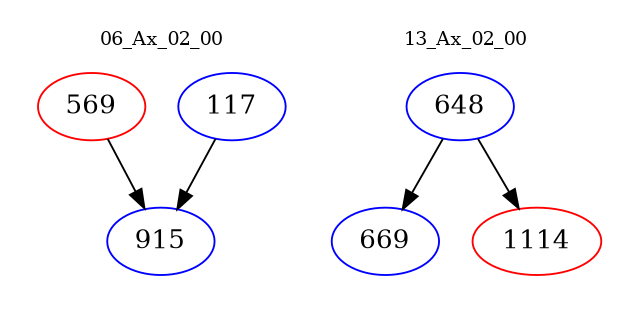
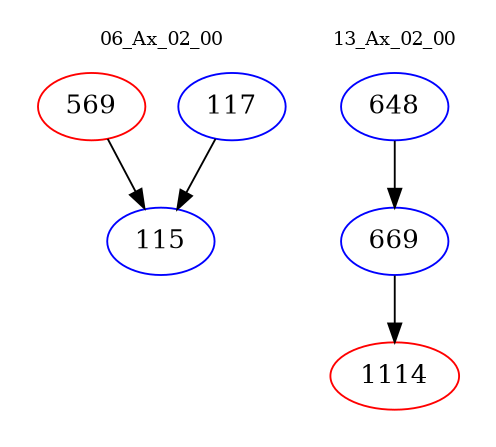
  digraph {
    node [color=blue]
    edge [color=black]
    n1 [label=117]
-   n2 [label=915]
+   n2 [label=115]
    n3 [color=red label=569]
    n4 [label=669]
    n5 [label=648]
    n6 [color=red label=1114]
    subgraph cluster_1 {
      color=white
      fontsize=10
      label="06_Ax_02_00"
      n1
      n2
      n3
    }
    subgraph cluster_2 {
      color=white
      fontsize=10
      label="13_Ax_02_00"
      n4
      n5
      n6
    }
    n1 -> n2
    n3 -> n2
    n5 -> n4
-   n5 -> n6
+   n4 -> n6
  }
